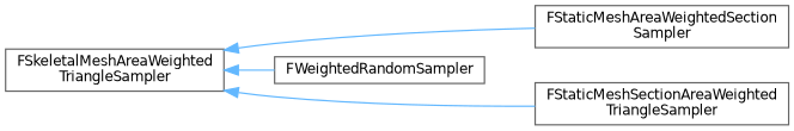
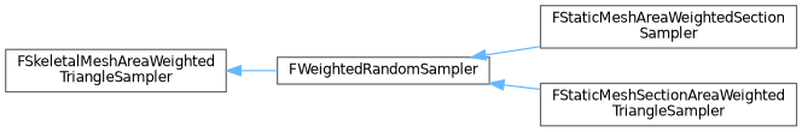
  digraph {
    rankdir=LR
    node [color=grey40 fillcolor=white fontname=Helvetica fontsize=10 shape=box style=filled]
    edge [color=steelblue1 dir=back fontname=Helvetica fontsize=10 labelfontname=Helvetica labelfontsize=10 style=solid]
    n1 [height=0.2 label=FWeightedRandomSampler width=0.4]
    n2 [height=0.2 label="FStaticMeshAreaWeightedSection\lSampler" width=0.4]
    n3 [height=0.2 label="FStaticMeshSectionAreaWeighted\lTriangleSampler" width=0.4]
    n4 [height=0.2 label="FSkeletalMeshAreaWeighted\lTriangleSampler" width=0.4]
-   n4 -> n2
-   n4 -> n3
+   n1 -> n2
+   n1 -> n3
    n4 -> n1
  }
